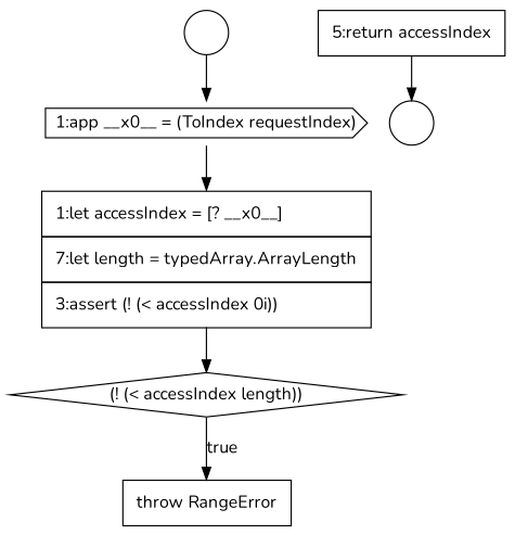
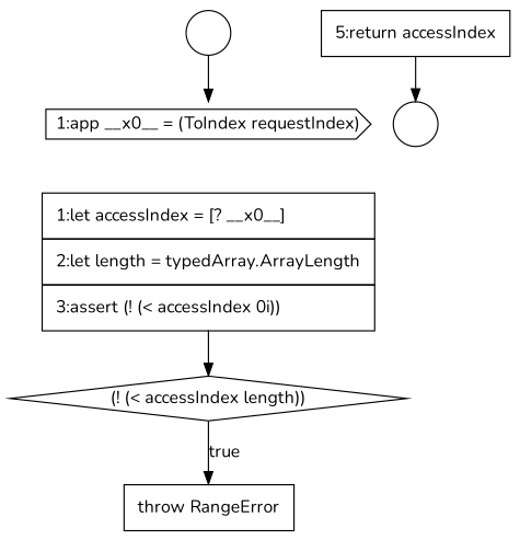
  digraph {
    fontname=Nunito
    node [color=black fillcolor=white fontname=Nunito shape=none style=filled]
    edge [color=black fontname=Nunito]
    n1 [label=" " shape=circle]
    n2 [label=<<font color="black">1:app __x0__ = (ToIndex requestIndex)</font>> shape=cds]
-   n3 [label=<<font color="black">     <table border="0" cellborder="1" cellspacing="0" cellpadding="10">       <tr><td align="left">1:let accessIndex = [? __x0__]</td></tr>       <tr><td align="left">7:let length = typedArray.ArrayLength</td></tr>       <tr><td align="left">3:assert (! (&lt; accessIndex 0i))</td></tr>     </table>   </font>> margin=0]
+   n3 [label=<<font color="black">     <table border="0" cellborder="1" cellspacing="0" cellpadding="10">       <tr><td align="left">1:let accessIndex = [? __x0__]</td></tr>       <tr><td align="left">2:let length = typedArray.ArrayLength</td></tr>       <tr><td align="left">3:assert (! (&lt; accessIndex 0i))</td></tr>     </table>   </font>> margin=0]
    n4 [label=<<font color="black">(! (&lt; accessIndex length))</font>> shape=diamond]
    n5 [label=<<font color="black">     <table border="0" cellborder="1" cellspacing="0" cellpadding="10">       <tr><td align="left">throw RangeError</td></tr>     </table>   </font>> margin=0]
    n6 [label=<<font color="black">     <table border="0" cellborder="1" cellspacing="0" cellpadding="10">       <tr><td align="left">5:return accessIndex</td></tr>     </table>   </font>> margin=0]
    n7 [label=" " shape=circle]
    n1 -> n2
-   n2 -> n3
    n3 -> n4
    n4 -> n5 [label=<<font color="black">true</font>>]
    n6 -> n7
  }
